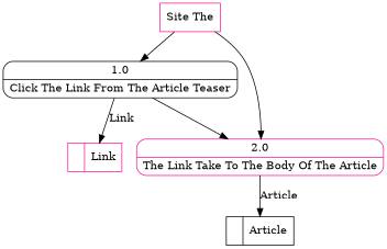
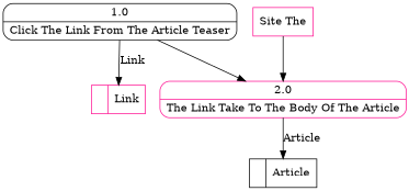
  digraph {
    node [color=deeppink shape=record]
    n1 [label="<f0>  |<f1> Link "]
    n2 [color=black label="<f0>  |<f1> Article "]
    n3 [label="Site The" shape=box]
    n4 [color=black label="{<f0> 1.0|<f1> Click The Link From The Article Teaser }" shape=Mrecord]
    n5 [label="{<f0> 2.0|<f1> The Link Take To The Body Of The Article }" shape=Mrecord]
-   n3 -> n4
    n3 -> n5
    n4 -> n1 [label=Link]
    n4 -> n5
    n5 -> n2 [label=Article]
  }
